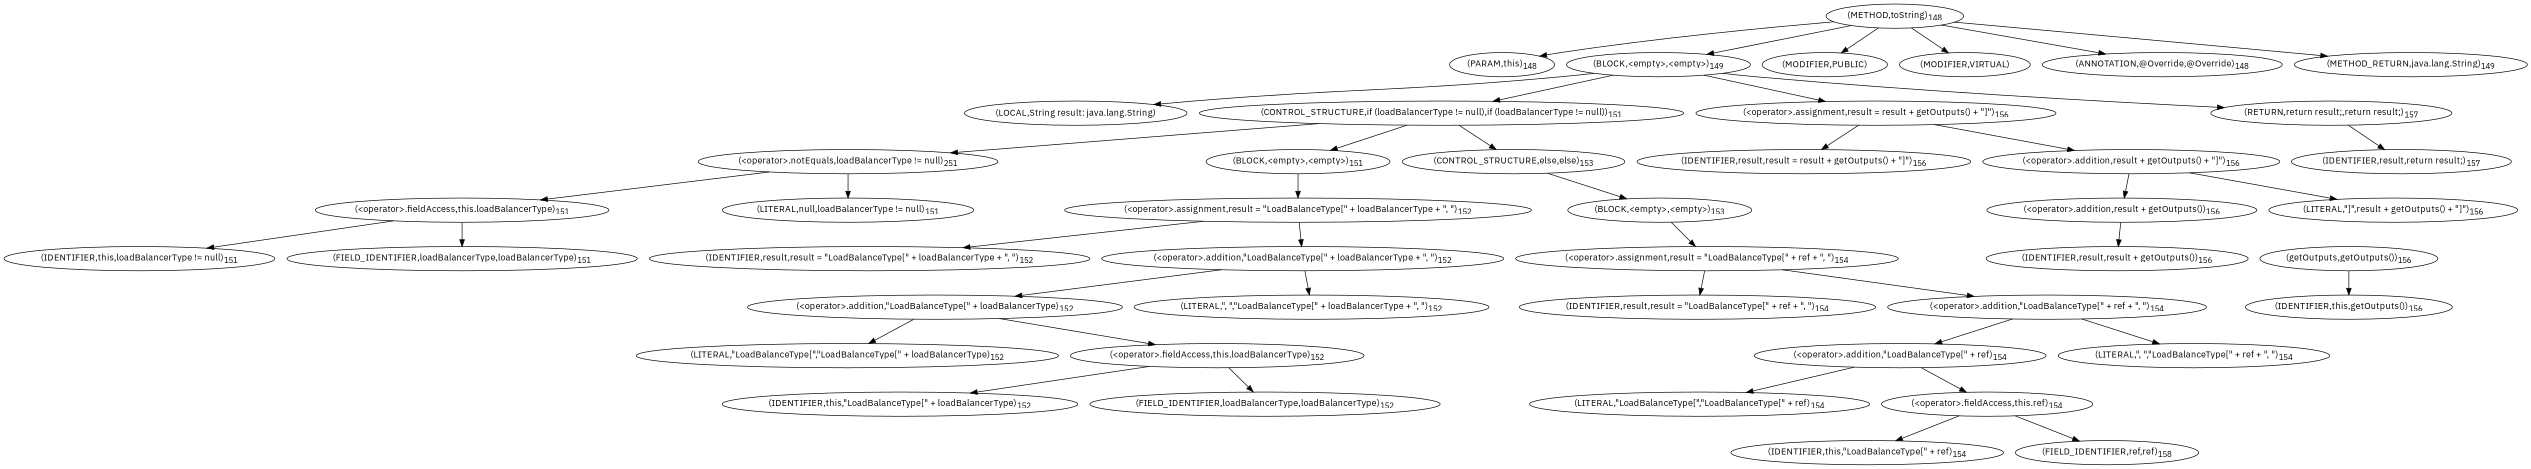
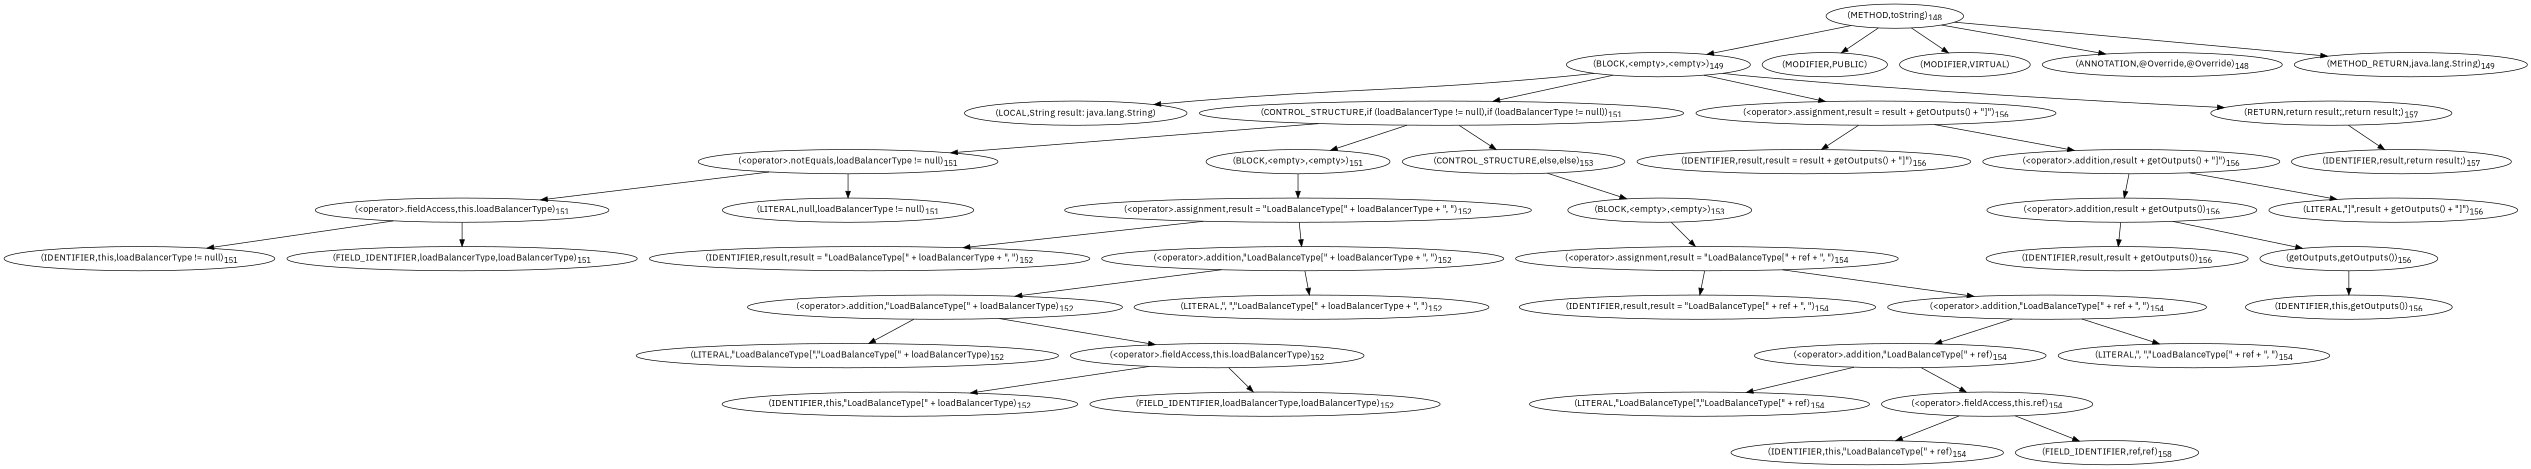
  digraph {
    fontname="IBM Plex Sans"
    node [fontname="IBM Plex Sans"]
    edge [fontname="IBM Plex Sans"]
    n1 [label=<(METHOD,toString)<SUB>148</SUB>>]
-   n2 [label=<(PARAM,this)<SUB>148</SUB>>]
    n3 [label=<(BLOCK,&lt;empty&gt;,&lt;empty&gt;)<SUB>149</SUB>>]
    n4 [label=<(MODIFIER,PUBLIC)>]
    n5 [label=<(MODIFIER,VIRTUAL)>]
    n6 [label=<(ANNOTATION,@Override,@Override)<SUB>148</SUB>>]
    n7 [label=<(METHOD_RETURN,java.lang.String)<SUB>149</SUB>>]
    n8 [label=<(LOCAL,String result: java.lang.String)>]
    n9 [label=<(CONTROL_STRUCTURE,if (loadBalancerType != null),if (loadBalancerType != null))<SUB>151</SUB>>]
    n10 [label=<(&lt;operator&gt;.assignment,result = result + getOutputs() + &quot;]&quot;)<SUB>156</SUB>>]
    n11 [label=<(RETURN,return result;,return result;)<SUB>157</SUB>>]
-   n12 [label=<(&lt;operator&gt;.notEquals,loadBalancerType != null)<SUB>251</SUB>>]
+   n12 [label=<(&lt;operator&gt;.notEquals,loadBalancerType != null)<SUB>151</SUB>>]
    n13 [label=<(BLOCK,&lt;empty&gt;,&lt;empty&gt;)<SUB>151</SUB>>]
    n14 [label=<(CONTROL_STRUCTURE,else,else)<SUB>153</SUB>>]
    n15 [label=<(IDENTIFIER,result,result = result + getOutputs() + &quot;]&quot;)<SUB>156</SUB>>]
    n16 [label=<(&lt;operator&gt;.addition,result + getOutputs() + &quot;]&quot;)<SUB>156</SUB>>]
    n17 [label=<(IDENTIFIER,result,return result;)<SUB>157</SUB>>]
    n18 [label=<(&lt;operator&gt;.fieldAccess,this.loadBalancerType)<SUB>151</SUB>>]
    n19 [label=<(LITERAL,null,loadBalancerType != null)<SUB>151</SUB>>]
    n20 [label=<(&lt;operator&gt;.assignment,result = &quot;LoadBalanceType[&quot; + loadBalancerType + &quot;, &quot;)<SUB>152</SUB>>]
    n21 [label=<(BLOCK,&lt;empty&gt;,&lt;empty&gt;)<SUB>153</SUB>>]
    n22 [label=<(IDENTIFIER,this,loadBalancerType != null)<SUB>151</SUB>>]
    n23 [label=<(FIELD_IDENTIFIER,loadBalancerType,loadBalancerType)<SUB>151</SUB>>]
    n24 [label=<(IDENTIFIER,result,result = &quot;LoadBalanceType[&quot; + loadBalancerType + &quot;, &quot;)<SUB>152</SUB>>]
    n25 [label=<(&lt;operator&gt;.addition,&quot;LoadBalanceType[&quot; + loadBalancerType + &quot;, &quot;)<SUB>152</SUB>>]
    n26 [label=<(&lt;operator&gt;.addition,&quot;LoadBalanceType[&quot; + loadBalancerType)<SUB>152</SUB>>]
    n27 [label=<(LITERAL,&quot;, &quot;,&quot;LoadBalanceType[&quot; + loadBalancerType + &quot;, &quot;)<SUB>152</SUB>>]
    n28 [label=<(LITERAL,&quot;LoadBalanceType[&quot;,&quot;LoadBalanceType[&quot; + loadBalancerType)<SUB>152</SUB>>]
    n29 [label=<(&lt;operator&gt;.fieldAccess,this.loadBalancerType)<SUB>152</SUB>>]
    n30 [label=<(IDENTIFIER,this,&quot;LoadBalanceType[&quot; + loadBalancerType)<SUB>152</SUB>>]
    n31 [label=<(FIELD_IDENTIFIER,loadBalancerType,loadBalancerType)<SUB>152</SUB>>]
    n32 [label=<(&lt;operator&gt;.assignment,result = &quot;LoadBalanceType[&quot; + ref + &quot;, &quot;)<SUB>154</SUB>>]
    n33 [label=<(IDENTIFIER,result,result = &quot;LoadBalanceType[&quot; + ref + &quot;, &quot;)<SUB>154</SUB>>]
    n34 [label=<(&lt;operator&gt;.addition,&quot;LoadBalanceType[&quot; + ref + &quot;, &quot;)<SUB>154</SUB>>]
    n35 [label=<(&lt;operator&gt;.addition,&quot;LoadBalanceType[&quot; + ref)<SUB>154</SUB>>]
    n36 [label=<(LITERAL,&quot;, &quot;,&quot;LoadBalanceType[&quot; + ref + &quot;, &quot;)<SUB>154</SUB>>]
    n37 [label=<(LITERAL,&quot;LoadBalanceType[&quot;,&quot;LoadBalanceType[&quot; + ref)<SUB>154</SUB>>]
    n38 [label=<(&lt;operator&gt;.fieldAccess,this.ref)<SUB>154</SUB>>]
    n39 [label=<(IDENTIFIER,this,&quot;LoadBalanceType[&quot; + ref)<SUB>154</SUB>>]
    n40 [label=<(FIELD_IDENTIFIER,ref,ref)<SUB>158</SUB>>]
    n41 [label=<(&lt;operator&gt;.addition,result + getOutputs())<SUB>156</SUB>>]
    n42 [label=<(LITERAL,&quot;]&quot;,result + getOutputs() + &quot;]&quot;)<SUB>156</SUB>>]
    n43 [label=<(IDENTIFIER,result,result + getOutputs())<SUB>156</SUB>>]
    n44 [label=<(getOutputs,getOutputs())<SUB>156</SUB>>]
    n45 [label=<(IDENTIFIER,this,getOutputs())<SUB>156</SUB>>]
-   n1 -> n2
    n1 -> n3
    n1 -> n4
    n1 -> n5
    n1 -> n6
    n1 -> n7
    n3 -> n8
    n3 -> n9
    n3 -> n10
    n3 -> n11
    n9 -> n12
    n9 -> n13
    n9 -> n14
    n10 -> n15
    n10 -> n16
    n11 -> n17
    n12 -> n18
    n12 -> n19
    n13 -> n20
    n14 -> n21
    n16 -> n41
    n16 -> n42
    n18 -> n22
    n18 -> n23
    n20 -> n24
    n20 -> n25
    n21 -> n32
    n25 -> n26
    n25 -> n27
    n26 -> n28
    n26 -> n29
    n29 -> n30
    n29 -> n31
    n32 -> n33
    n32 -> n34
    n34 -> n35
    n34 -> n36
    n35 -> n37
    n35 -> n38
    n38 -> n39
    n38 -> n40
    n41 -> n43
+   n41 -> n44
    n44 -> n45
  }
